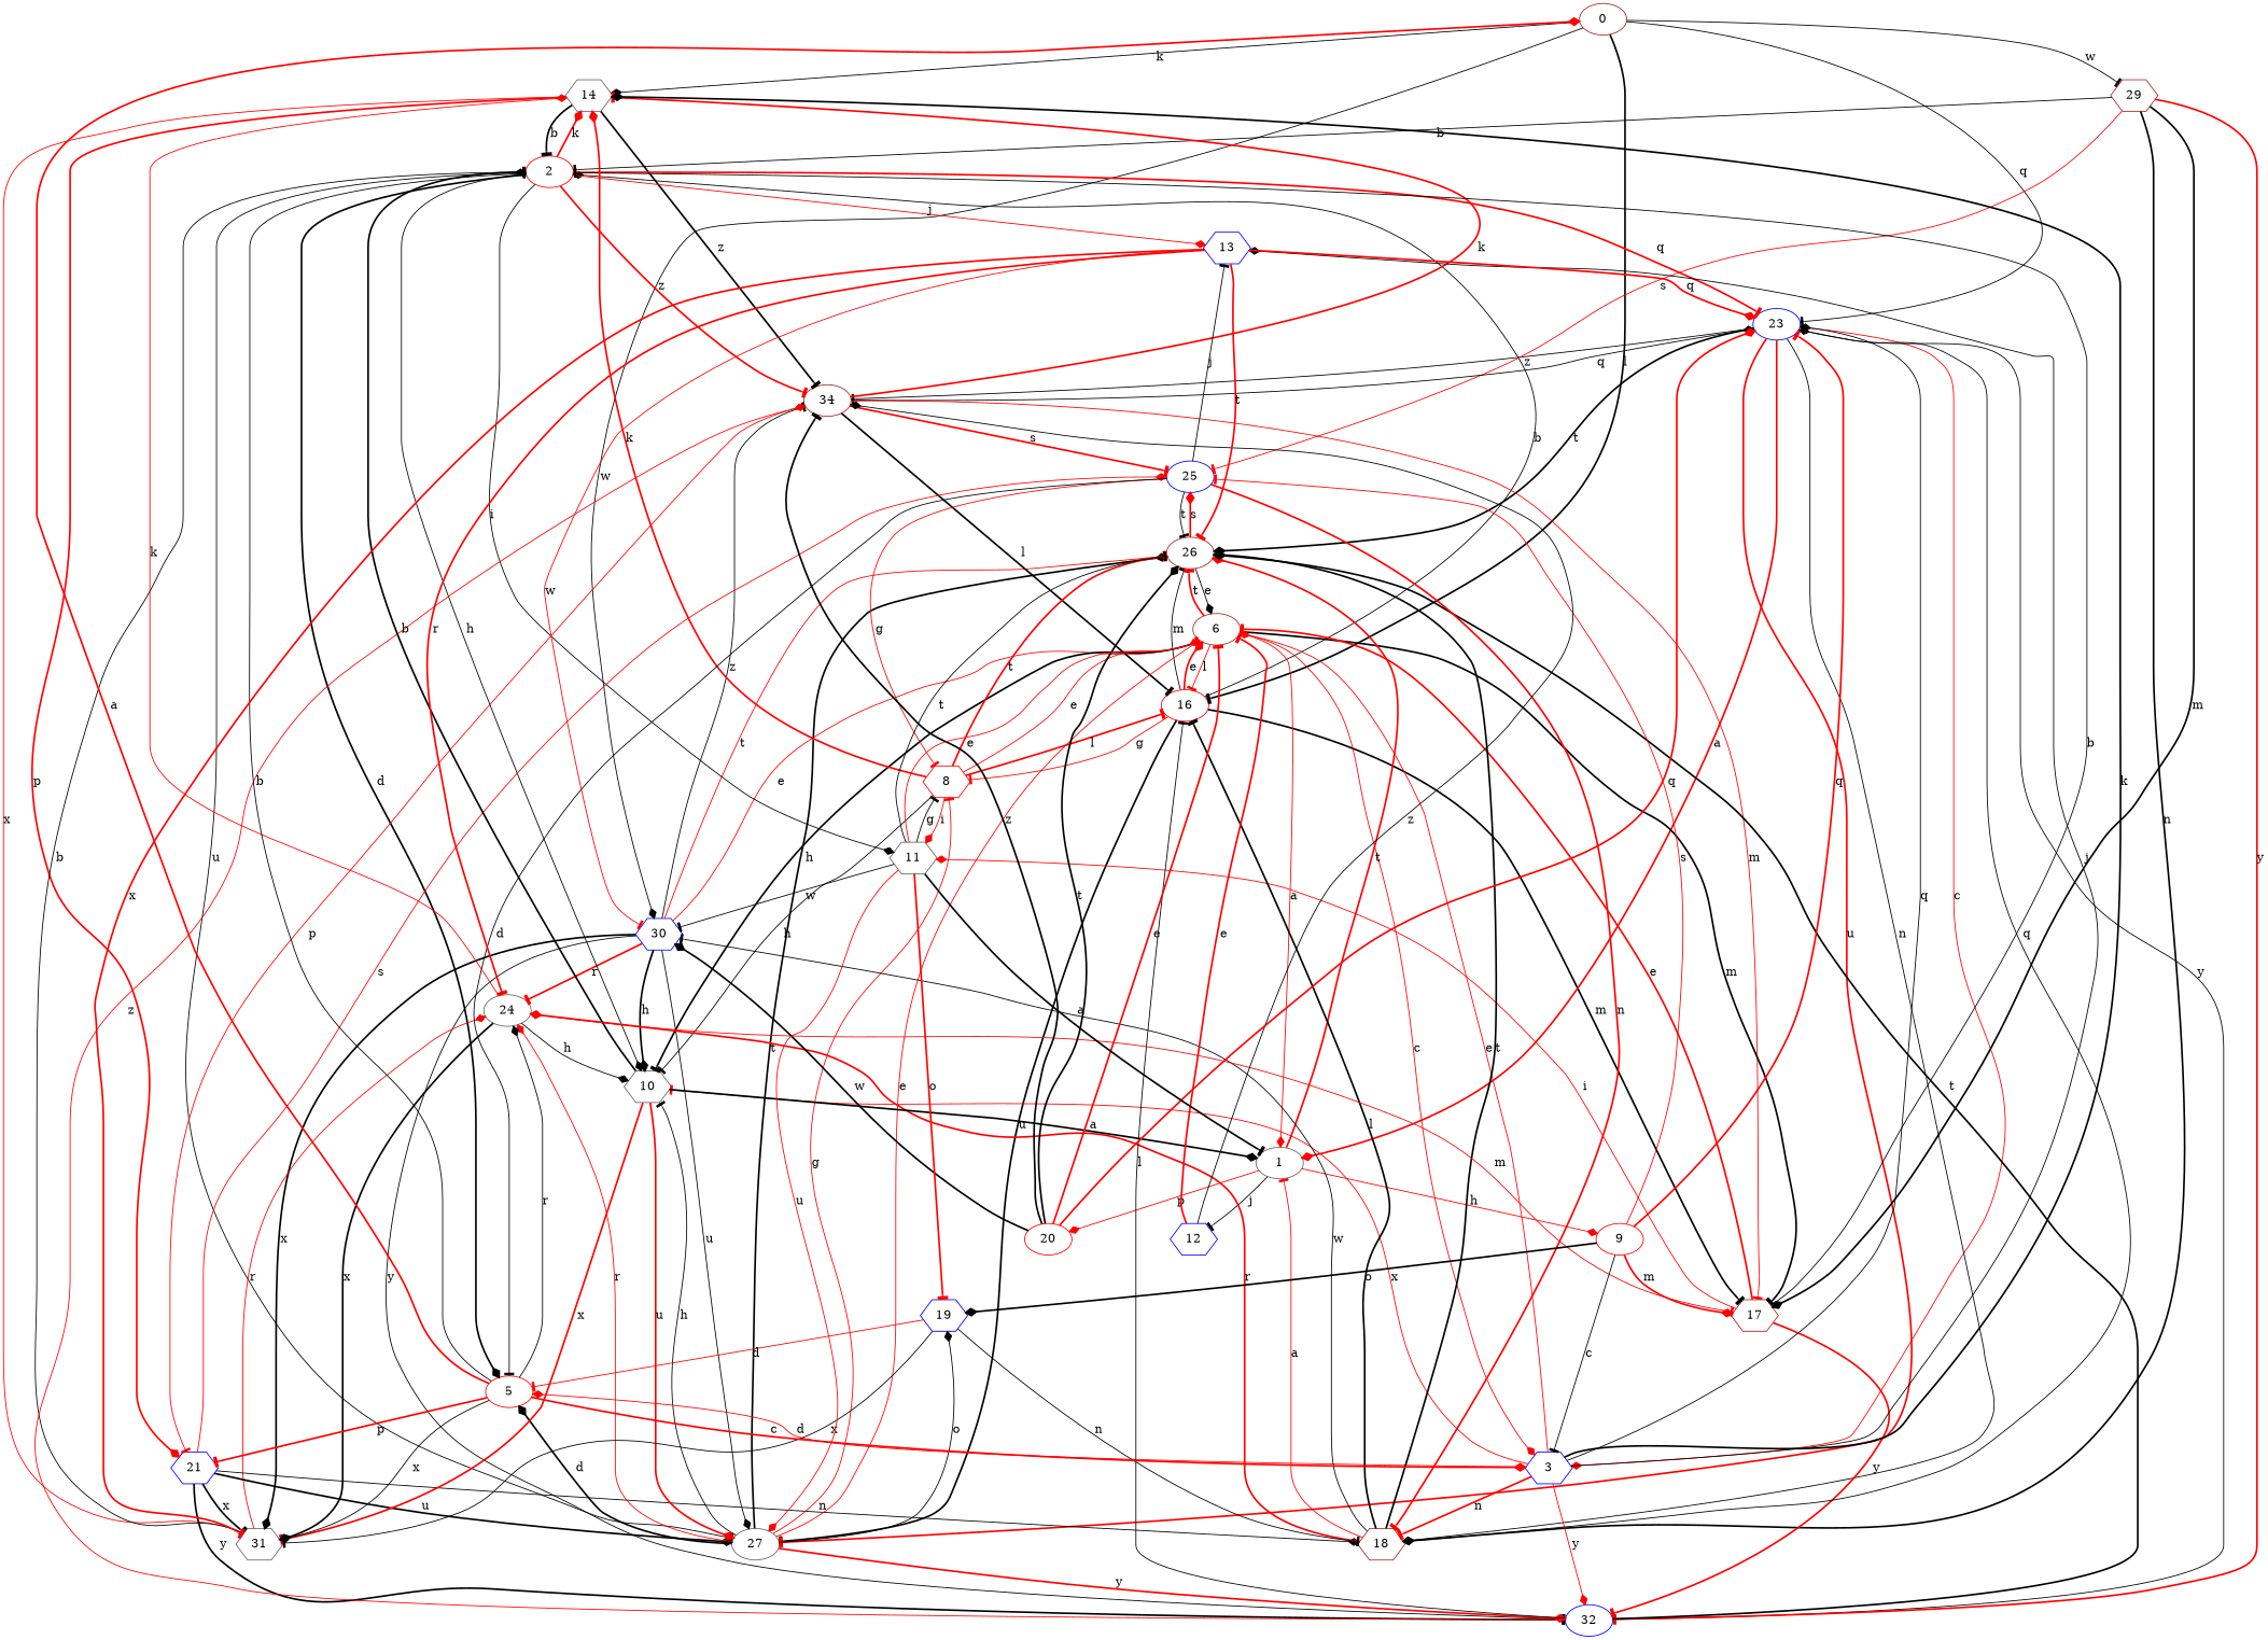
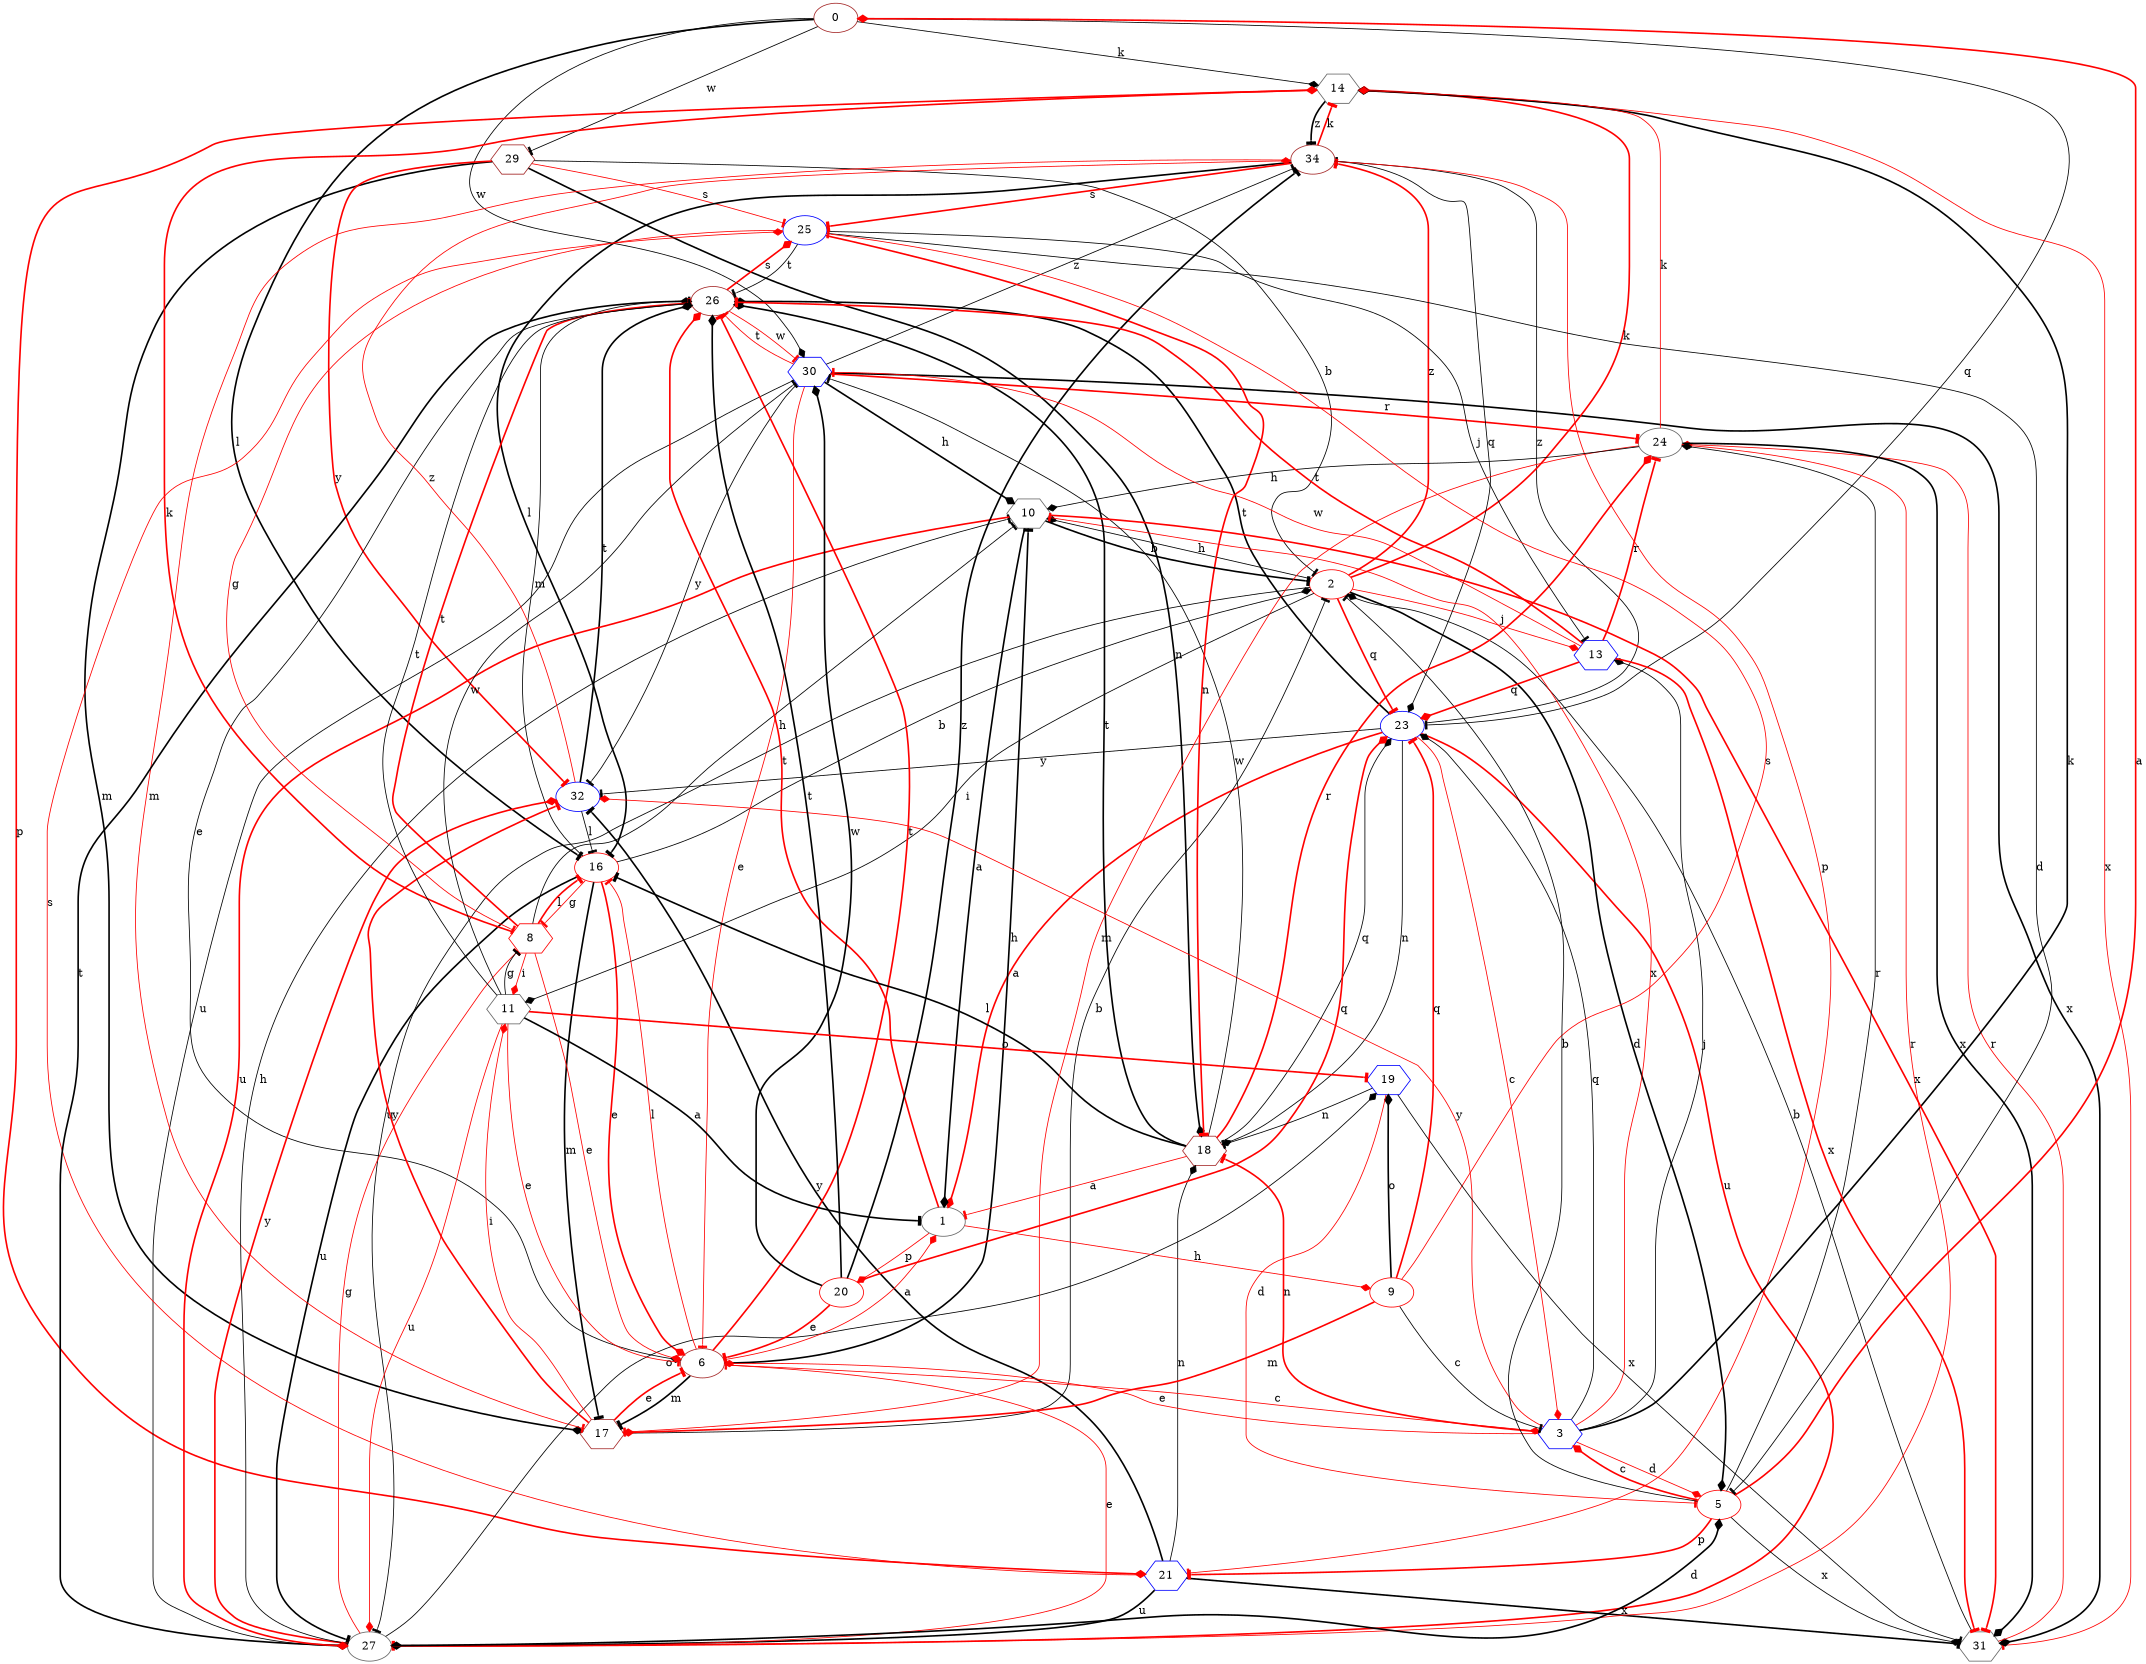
  strict digraph {
    node [color=blue shape=ellipse]
    edge [arrowhead=tee color=black style=solid]
    0 [color=brown]
    14 [color=gray40 shape=hexagon]
    16 [color=red]
    23
    29 [color=brown shape=hexagon]
    30 [shape=hexagon]
    2 [color=red]
    34 [color=brown]
    31 [color=gray40 shape=hexagon]
    21 [shape=hexagon]
    26 [color=brown]
    27 [color=gray40]
    6 [color=brown]
    17 [color=brown shape=hexagon]
    8 [color=red shape=hexagon]
    1 [color=gray40]
    3 [shape=hexagon]
    18 [color=brown shape=hexagon]
    32
    25
    10 [color=gray40 shape=hexagon]
    24 [color=gray40]
    9 [color=red]
-   12 [shape=hexagon]
    20 [color=red]
    19 [shape=hexagon]
    5 [color=red]
    11 [color=gray40 shape=hexagon]
    13 [shape=hexagon]
    0 -> 14 [arrowhead=diamond label=k]
    0 -> 16 [label=l style=bold]
    0 -> 23 [label=q]
    0 -> 29 [label=w]
    0 -> 30 [arrowhead=diamond label=w]
-   14 -> 2 [label=b style=bold]
    14 -> 34 [label=z style=bold]
    14 -> 31 [color=red label=x]
    14 -> 21 [arrowhead=diamond color=red label=p style=bold]
    16 -> 2 [arrowhead=diamond label=b]
    16 -> 26 [label=m]
    16 -> 27 [label=u style=bold]
    16 -> 6 [arrowhead=diamond color=red label=e style=bold]
    16 -> 17 [label=m style=bold]
    16 -> 8 [color=red label=g]
    23 -> 34 [label=z]
    23 -> 26 [arrowhead=diamond label=t style=bold]
    23 -> 27 [color=red label=u style=bold]
    23 -> 1 [arrowhead=diamond color=red label=a style=bold]
    23 -> 3 [arrowhead=diamond color=red label=c]
    23 -> 18 [arrowhead=diamond label=n]
    23 -> 32 [label=y]
    29 -> 2 [label=b]
    29 -> 17 [arrowhead=diamond label=m style=bold]
    29 -> 18 [arrowhead=diamond label=n style=bold]
    29 -> 32 [color=red label=y style=bold]
    29 -> 25 [color=red label=s]
    30 -> 34 [label=z]
    30 -> 31 [arrowhead=diamond label=x style=bold]
    30 -> 26 [color=red label=t]
    30 -> 27 [arrowhead=diamond label=u]
    30 -> 6 [color=red label=e]
    30 -> 32 [label=y]
    30 -> 10 [arrowhead=diamond label=h style=bold]
    30 -> 24 [color=red label=r style=bold]
    2 -> 14 [arrowhead=diamond color=red label=k style=bold]
    2 -> 23 [color=red label=q style=bold]
    2 -> 34 [color=red label=z style=bold]
    2 -> 27 [label=u]
    2 -> 10 [arrowhead=diamond label=h]
    2 -> 5 [arrowhead=diamond label=d style=bold]
    2 -> 11 [arrowhead=diamond label=i]
    2 -> 13 [arrowhead=diamond color=red label=j]
    34 -> 14 [color=red label=k style=bold]
    34 -> 16 [label=l style=bold]
    34 -> 23 [arrowhead=diamond label=q]
    34 -> 21 [color=red label=p]
    34 -> 17 [color=red label=m]
    34 -> 25 [color=red label=s style=bold]
    31 -> 2 [arrowhead=diamond label=b]
    31 -> 24 [arrowhead=diamond color=red label=r]
    21 -> 31 [label=x style=bold]
    21 -> 27 [arrowhead=diamond label=u style=bold]
    21 -> 18 [arrowhead=diamond label=n]
    21 -> 32 [label=y style=bold]
    21 -> 25 [arrowhead=diamond color=red label=s]
+   26 -> 30 [color=red label=w]
    26 -> 6 [arrowhead=diamond label=e]
    26 -> 25 [arrowhead=diamond color=red label=s style=bold]
    27 -> 26 [arrowhead=diamond label=t style=bold]
    27 -> 6 [color=red label=e]
    27 -> 8 [color=red label=g]
    27 -> 32 [arrowhead=diamond color=red label=y style=bold]
    27 -> 10 [label=h]
    27 -> 24 [arrowhead=diamond color=red label=r]
    27 -> 19 [arrowhead=diamond label=o]
    27 -> 5 [arrowhead=diamond label=d style=bold]
    6 -> 16 [color=red label=l]
    6 -> 26 [color=red label=t style=bold]
    6 -> 17 [label=m style=bold]
    6 -> 1 [arrowhead=diamond color=red label=a]
    6 -> 3 [arrowhead=diamond color=red label=c]
    6 -> 10 [label=h style=bold]
    17 -> 2 [label=b]
    17 -> 6 [color=red label=e style=bold]
    17 -> 32 [color=red label=y style=bold]
    17 -> 11 [arrowhead=diamond color=red label=i]
    8 -> 14 [arrowhead=diamond color=red label=k style=bold]
    8 -> 16 [color=red label=l style=bold]
    8 -> 26 [color=red label=t style=bold]
    8 -> 6 [arrowhead=diamond color=red label=e]
    8 -> 10 [label=h]
    8 -> 11 [arrowhead=diamond color=red label=i]
    1 -> 26 [arrowhead=diamond color=red label=t style=bold]
    1 -> 9 [arrowhead=diamond color=red label=h]
-   1 -> 12 [label=j]
    1 -> 20 [arrowhead=diamond color=red label=p]
    3 -> 14 [arrowhead=diamond label=k style=bold]
    3 -> 23 [arrowhead=diamond label=q]
    3 -> 6 [arrowhead=diamond color=red label=e]
    3 -> 18 [color=red label=n style=bold]
    3 -> 32 [arrowhead=diamond color=red label=y]
    3 -> 10 [color=red label=x]
    3 -> 5 [arrowhead=diamond color=red label=d]
    3 -> 13 [arrowhead=diamond label=j]
    18 -> 16 [label=l style=bold]
    18 -> 23 [arrowhead=diamond label=q]
    18 -> 30 [label=w]
    18 -> 26 [arrowhead=diamond label=t style=bold]
    18 -> 1 [color=red label=a]
    18 -> 24 [arrowhead=diamond color=red label=r style=bold]
    32 -> 16 [label=l]
    32 -> 34 [arrowhead=diamond color=red label=z]
    32 -> 26 [arrowhead=diamond label=t style=bold]
    25 -> 26 [label=t]
    25 -> 8 [color=red label=g]
    25 -> 18 [color=red label=n style=bold]
    25 -> 5 [label=d]
    25 -> 13 [label=j]
    10 -> 2 [label=b style=bold]
    10 -> 31 [color=red label=x style=bold]
    10 -> 27 [arrowhead=diamond color=red label=u style=bold]
    10 -> 1 [arrowhead=diamond label=a style=bold]
    24 -> 14 [arrowhead=diamond color=red label=k]
    24 -> 31 [arrowhead=diamond label=x style=bold]
    24 -> 17 [color=red label=m]
    24 -> 10 [arrowhead=diamond label=h]
    9 -> 23 [color=red label=q style=bold]
    9 -> 17 [arrowhead=diamond color=red label=m style=bold]
    9 -> 3 [label=c]
    9 -> 25 [color=red label=s]
    9 -> 19 [arrowhead=diamond label=o style=bold]
-   12 -> 34 [arrowhead=diamond label=z]
-   12 -> 6 [color=red label=e style=bold]
    20 -> 23 [arrowhead=diamond color=red label=q style=bold]
    20 -> 30 [arrowhead=diamond label=w style=bold]
    20 -> 34 [label=z style=bold]
    20 -> 26 [arrowhead=diamond label=t style=bold]
    20 -> 6 [color=red label=e style=bold]
    19 -> 31 [label=x]
    19 -> 18 [label=n]
    19 -> 5 [color=red label=d]
    5 -> 0 [arrowhead=diamond color=red label=a style=bold]
    5 -> 2 [label=b]
    5 -> 31 [arrowhead=diamond label=x]
    5 -> 21 [color=red label=p style=bold]
    5 -> 3 [arrowhead=diamond color=red label=c style=bold]
    5 -> 24 [arrowhead=diamond label=r]
    11 -> 30 [label=w]
    11 -> 26 [label=t]
    11 -> 27 [arrowhead=diamond color=red label=u]
    11 -> 6 [color=red label=e]
    11 -> 8 [label=g]
    11 -> 1 [label=a style=bold]
    11 -> 19 [color=red label=o style=bold]
    13 -> 23 [arrowhead=diamond color=red label=q style=bold]
    13 -> 30 [color=red label=w]
    13 -> 31 [color=red label=x style=bold]
    13 -> 26 [color=red label=t style=bold]
    13 -> 24 [color=red label=r style=bold]
  }
